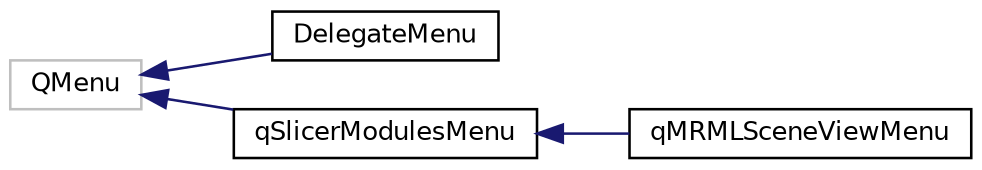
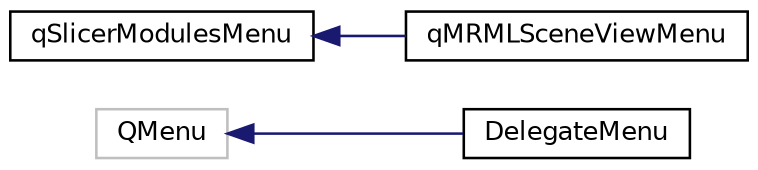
  digraph {
    rankdir=LR
    node [color=black fontname=Helvetica fontsize=10 shape=record]
    edge [color=midnightblue dir=back fontname=Helvetica fontsize=10 labelfontname=Helvetica labelfontsize=10 style=solid]
    n1 [color=grey75 height=0.2 label=QMenu width=0.4]
    n2 [height=0.2 label=DelegateMenu width=0.4]
    n3 [height=0.2 label=qSlicerModulesMenu width=0.4]
    n4 [height=0.2 label=qMRMLSceneViewMenu width=0.4]
    n1 -> n2
-   n1 -> n3
    n3 -> n4
  }
